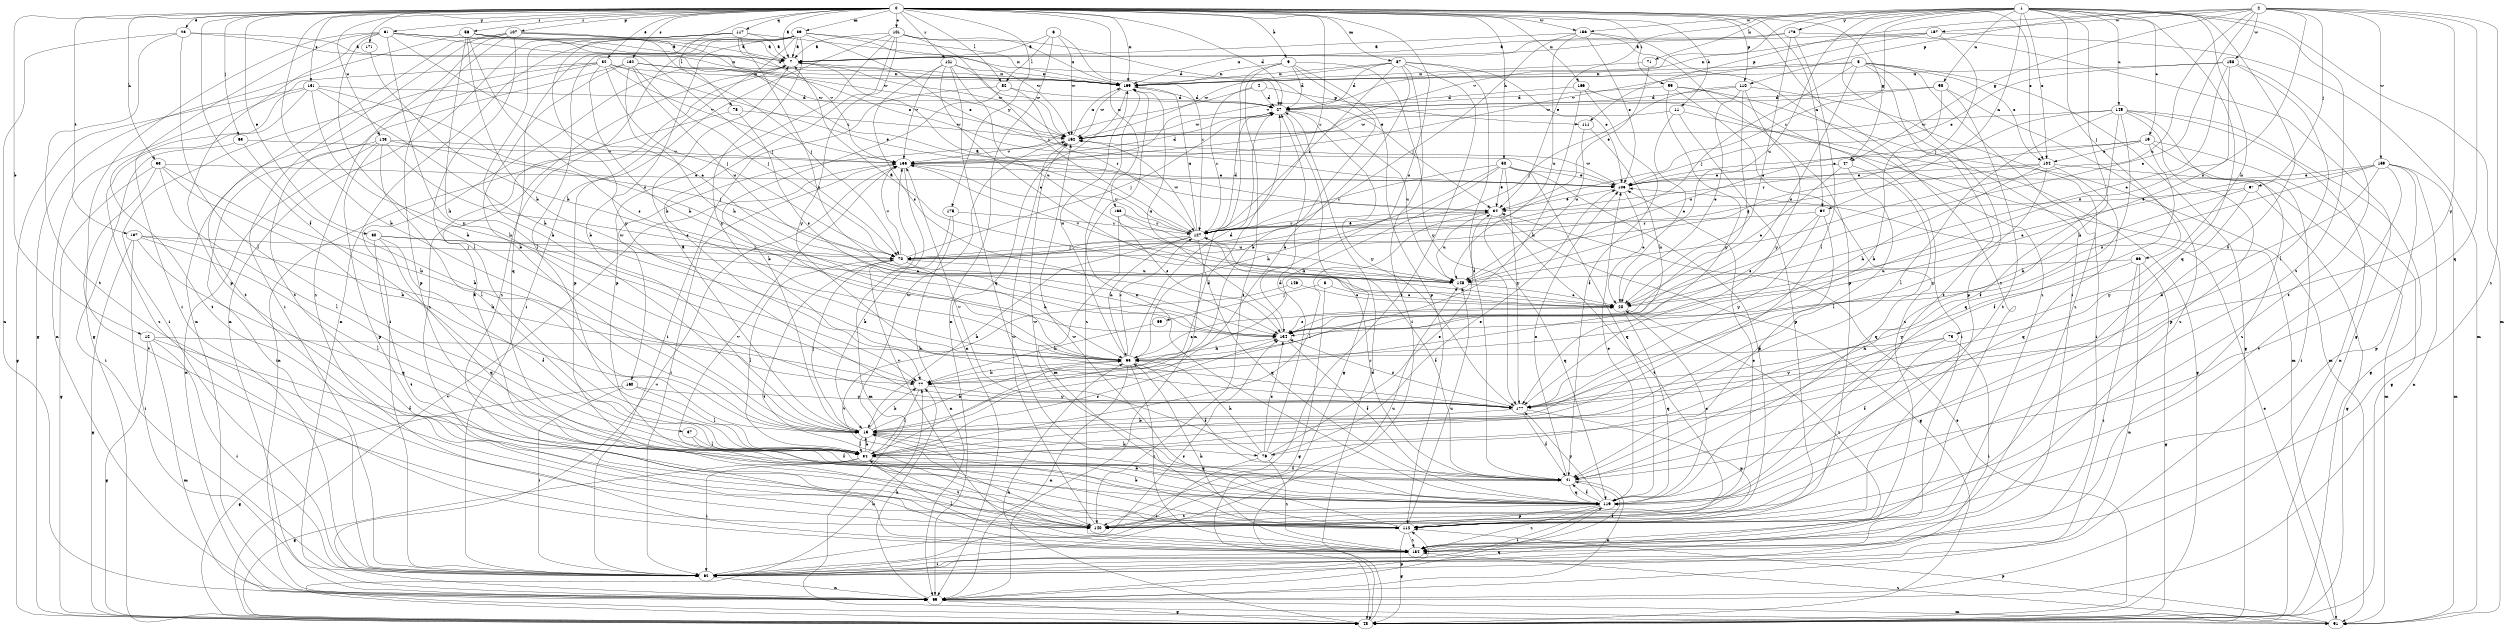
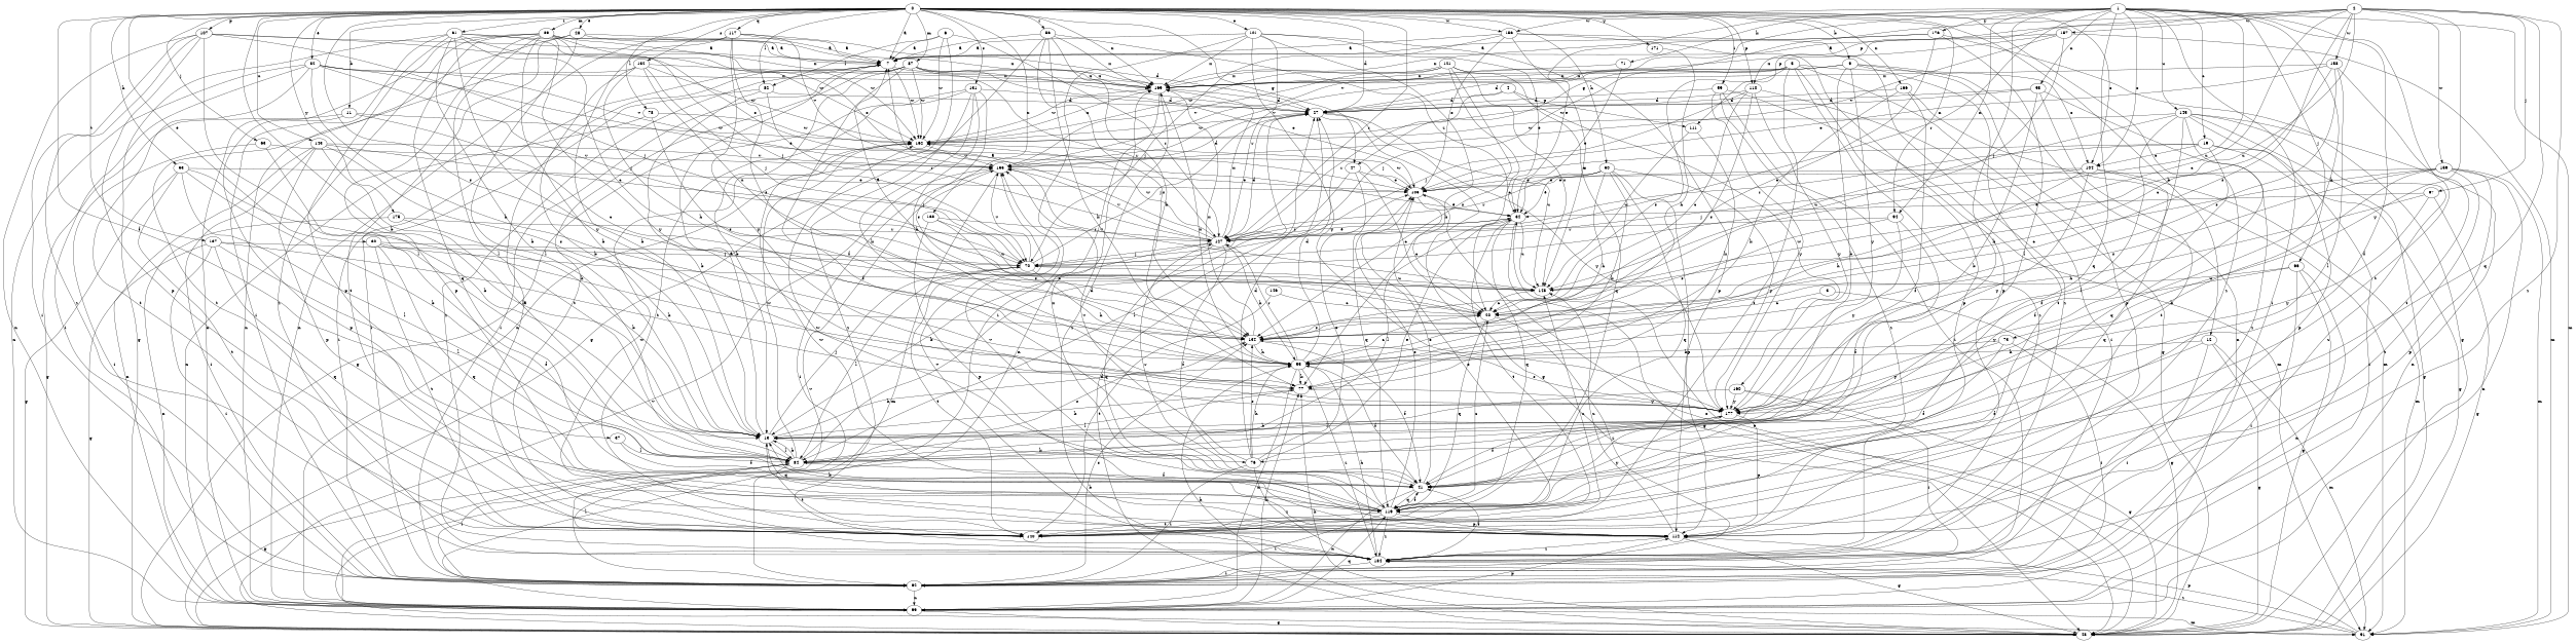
  strict digraph {
    0
    7
    9
    11
    12
    13
    27
    28
    30
    32
    37
    47
    53
    n14 [label=50]
    56
    59
    61
    63
    78
    82
    87
    89
    94
    101
    104
    107
    110
    117
    121
    127
    131
    132
    134
    137
    143
    156
    166
    168
    169
    171
    175
    184
    62
    162
    140
    177
    112
    99
    20
    48
    41
    91
    55
    76
    119
    70
    77
    84
    148
    34
    155
    105
    146
    1
    19
    66
    71
    73
    98
    n70 [label=145]
    176
    2
    67
    111
    157
    158
    159
    3
-   69
    4
    160
    5
    6
    0 -> 7 [label=a]
    0 -> 9 [label=b]
    0 -> 11 [label=b]
    0 -> 12 [label=b]
    0 -> 13 [label=b]
    0 -> 27 [label=d]
    0 -> 28 [label=e]
    0 -> 30 [label=e]
    0 -> 32 [label=e]
    0 -> 37 [label=f]
    0 -> 47 [label=g]
    0 -> 53 [label=h]
    0 -> n14 [label=h]
    0 -> 56 [label=i]
    0 -> 59 [label=i]
    0 -> 61 [label=i]
    0 -> 63 [label=j]
    0 -> 78 [label=l]
    0 -> 82 [label=l]
    0 -> 87 [label=m]
    0 -> 89 [label=m]
    0 -> 94 [label=n]
    0 -> 101 [label=o]
    0 -> 104 [label=o]
    0 -> 107 [label=p]
    0 -> 110 [label=p]
    0 -> 117 [label=q]
-   0 -> 121 [label=r]
    0 -> 127 [label=r]
    0 -> 131 [label=s]
    0 -> 132 [label=s]
    0 -> 134 [label=s]
    0 -> 137 [label=t]
    0 -> 143 [label=u]
    0 -> 156 [label=w]
    0 -> 166 [label=x]
    0 -> 168 [label=x]
    0 -> 169 [label=x]
    0 -> 171 [label=y]
    0 -> 175 [label=y]
    0 -> 184 [label=z]
    7 -> 169 [label=x]
    7 -> 184 [label=z]
    7 -> 62 [label=i]
    7 -> 162 [label=w]
    9 -> 13 [label=b]
    9 -> 27 [label=d]
    9 -> 169 [label=x]
    9 -> 140 [label=t]
    9 -> 177 [label=y]
    9 -> 112 [label=p]
    9 -> 99 [label=n]
    11 -> 162 [label=w]
    11 -> 112 [label=p]
    11 -> 20 [label=c]
    11 -> 48 [label=g]
    12 -> 62 [label=i]
    12 -> 48 [label=g]
    12 -> 41 [label=f]
    12 -> 91 [label=m]
    12 -> 55 [label=h]
    13 -> 7 [label=a]
    13 -> 55 [label=h]
    13 -> 76 [label=k]
    13 -> 119 [label=q]
    13 -> 70 [label=j]
    13 -> 77 [label=k]
    13 -> 84 [label=l]
    27 -> 162 [label=w]
    27 -> 177 [label=y]
    27 -> 48 [label=g]
    27 -> 148 [label=u]
    28 -> 7 [label=a]
    28 -> 169 [label=x]
    28 -> 140 [label=t]
    28 -> 99 [label=n]
    28 -> 84 [label=l]
    30 -> 140 [label=t]
    30 -> 20 [label=c]
    30 -> 41 [label=f]
    30 -> 119 [label=q]
-   30 -> 70 [label=j]
+   30 -> 70 [label=f]
    32 -> 169 [label=x]
    32 -> 62 [label=i]
    32 -> 140 [label=t]
    32 -> 99 [label=n]
    32 -> 55 [label=h]
    32 -> 70 [label=j]
    32 -> 34 [label=e]
    32 -> 155 [label=v]
    37 -> 41 [label=f]
    37 -> 84 [label=l]
    47 -> 20 [label=c]
    47 -> 119 [label=q]
    47 -> 84 [label=l]
    47 -> 105 [label=o]
    53 -> 13 [label=b]
    53 -> 140 [label=t]
    53 -> 48 [label=g]
    53 -> 77 [label=k]
    53 -> 84 [label=l]
    53 -> 105 [label=o]
    n14 -> 127 [label=r]
    n14 -> 177 [label=y]
    n14 -> 112 [label=p]
    n14 -> 55 [label=h]
    n14 -> 119 [label=q]
    n14 -> 77 [label=k]
    n14 -> 34 [label=e]
    n14 -> 105 [label=o]
    56 -> 7 [label=a]
    56 -> 134 [label=s]
    56 -> 169 [label=x]
    56 -> 48 [label=g]
    56 -> 55 [label=h]
    56 -> 77 [label=k]
    56 -> 34 [label=z]
    59 -> 27 [label=d]
    59 -> 184 [label=z]
    59 -> 62 [label=i]
    59 -> 177 [label=y]
    59 -> 91 [label=m]
    61 -> 7 [label=a]
    61 -> 13 [label=b]
    61 -> 62 [label=i]
    61 -> 162 [label=w]
    61 -> 177 [label=y]
    61 -> 112 [label=p]
    61 -> 20 [label=c]
    61 -> 48 [label=g]
    61 -> 70 [label=j]
    63 -> 13 [label=b]
    63 -> 62 [label=i]
    63 -> 155 [label=v]
    78 -> 134 [label=s]
    78 -> 162 [label=w]
    78 -> 99 [label=n]
    82 -> 13 [label=b]
    82 -> 27 [label=d]
    82 -> 127 [label=r]
    82 -> 62 [label=i]
    87 -> 13 [label=b]
    87 -> 27 [label=d]
    87 -> 127 [label=r]
    87 -> 169 [label=x]
    87 -> 62 [label=i]
    87 -> 162 [label=w]
    87 -> 140 [label=t]
    87 -> 41 [label=f]
    87 -> 105 [label=o]
    89 -> 7 [label=a]
    89 -> 13 [label=b]
    89 -> 169 [label=x]
    89 -> 184 [label=z]
    89 -> 162 [label=w]
    89 -> 177 [label=y]
    89 -> 112 [label=p]
    89 -> 99 [label=n]
    89 -> 119 [label=q]
    89 -> 84 [label=l]
    89 -> 105 [label=o]
    94 -> 127 [label=r]
    94 -> 134 [label=s]
    94 -> 177 [label=y]
    94 -> 41 [label=f]
    101 -> 7 [label=a]
    101 -> 127 [label=r]
    101 -> 169 [label=x]
    101 -> 62 [label=i]
    101 -> 177 [label=y]
    101 -> 112 [label=p]
    101 -> 77 [label=k]
    101 -> 34 [label=e]
    104 -> 177 [label=y]
    104 -> 91 [label=m]
    104 -> 55 [label=h]
    104 -> 119 [label=q]
    104 -> 70 [label=j]
    104 -> 105 [label=o]
    107 -> 7 [label=a]
    107 -> 184 [label=z]
    107 -> 62 [label=i]
    107 -> 112 [label=p]
    107 -> 99 [label=n]
    107 -> 70 [label=j]
    107 -> 84 [label=l]
    107 -> 105 [label=o]
    110 -> 27 [label=d]
    110 -> 134 [label=s]
    110 -> 62 [label=i]
    110 -> 177 [label=y]
    110 -> 20 [label=c]
    110 -> 70 [label=j]
    117 -> 7 [label=a]
    117 -> 13 [label=b]
    117 -> 27 [label=d]
    117 -> 134 [label=s]
    117 -> 177 [label=y]
    117 -> 99 [label=n]
    117 -> 155 [label=v]
    121 -> 134 [label=s]
    121 -> 169 [label=x]
    121 -> 162 [label=w]
    121 -> 20 [label=c]
    121 -> 119 [label=q]
    121 -> 148 [label=u]
    121 -> 155 [label=v]
    127 -> 7 [label=a]
    127 -> 13 [label=b]
    127 -> 27 [label=d]
    127 -> 169 [label=x]
    127 -> 162 [label=w]
    127 -> 41 [label=f]
    127 -> 55 [label=h]
    127 -> 119 [label=q]
    127 -> 70 [label=j]
    127 -> 34 [label=e]
    127 -> 155 [label=v]
    131 -> 27 [label=d]
    131 -> 134 [label=s]
    131 -> 184 [label=z]
    131 -> 140 [label=t]
    131 -> 48 [label=g]
    131 -> 55 [label=h]
    131 -> 77 [label=k]
    132 -> 13 [label=b]
    132 -> 169 [label=x]
    132 -> 162 [label=w]
    132 -> 140 [label=t]
    132 -> 55 [label=h]
    132 -> 70 [label=j]
    132 -> 148 [label=u]
    134 -> 169 [label=x]
    134 -> 41 [label=f]
    134 -> 55 [label=h]
    137 -> 62 [label=i]
    137 -> 48 [label=g]
    137 -> 119 [label=q]
    137 -> 70 [label=j]
    137 -> 77 [label=k]
    137 -> 84 [label=l]
    143 -> 134 [label=s]
    143 -> 62 [label=i]
    143 -> 112 [label=p]
    143 -> 99 [label=n]
    143 -> 70 [label=j]
    143 -> 84 [label=l]
    143 -> 155 [label=v]
    156 -> 7 [label=a]
    156 -> 184 [label=z]
    156 -> 112 [label=p]
    156 -> 70 [label=j]
    156 -> 148 [label=u]
    156 -> 105 [label=o]
    166 -> 27 [label=d]
    166 -> 41 [label=f]
    166 -> 91 [label=m]
    166 -> 77 [label=k]
    168 -> 127 [label=r]
    168 -> 134 [label=s]
-   168 -> 112 [label=m]
+   168 -> 112 [label=p]
    168 -> 148 [label=u]
    169 -> 27 [label=d]
    169 -> 184 [label=z]
    169 -> 162 [label=w]
    169 -> 99 [label=n]
    171 -> 55 [label=h]
    175 -> 13 [label=b]
    175 -> 127 [label=r]
    175 -> 99 [label=n]
    184 -> 62 [label=i]
    184 -> 41 [label=f]
    184 -> 55 [label=h]
    184 -> 84 [label=l]
    184 -> 155 [label=v]
    62 -> 134 [label=s]
    62 -> 99 [label=n]
    162 -> 169 [label=x]
    162 -> 155 [label=v]
    140 -> 7 [label=a]
    140 -> 162 [label=w]
    140 -> 148 [label=u]
    140 -> 105 [label=o]
    177 -> 13 [label=b]
    177 -> 134 [label=s]
    177 -> 112 [label=p]
    177 -> 41 [label=f]
    112 -> 13 [label=b]
    112 -> 184 [label=z]
    112 -> 162 [label=w]
    112 -> 48 [label=g]
    112 -> 148 [label=u]
    99 -> 112 [label=p]
    99 -> 48 [label=g]
    99 -> 91 [label=m]
    99 -> 119 [label=q]
    99 -> 77 [label=k]
    99 -> 155 [label=v]
    20 -> 134 [label=s]
    20 -> 184 [label=z]
    20 -> 119 [label=q]
    48 -> 27 [label=d]
    48 -> 55 [label=h]
    48 -> 77 [label=k]
    48 -> 34 [label=e]
    48 -> 155 [label=v]
    41 -> 127 [label=r]
    41 -> 99 [label=n]
    41 -> 119 [label=q]
    41 -> 105 [label=o]
    91 -> 184 [label=z]
    91 -> 112 [label=p]
    91 -> 105 [label=o]
    55 -> 27 [label=d]
    55 -> 127 [label=r]
    55 -> 169 [label=x]
    55 -> 184 [label=z]
    55 -> 99 [label=n]
    55 -> 20 [label=c]
    55 -> 41 [label=f]
    55 -> 77 [label=k]
    76 -> 27 [label=d]
    76 -> 134 [label=s]
    76 -> 184 [label=z]
    76 -> 62 [label=i]
    76 -> 55 [label=h]
    76 -> 34 [label=e]
    76 -> 155 [label=v]
    76 -> 105 [label=o]
    119 -> 13 [label=b]
    119 -> 169 [label=x]
    119 -> 184 [label=z]
    119 -> 62 [label=i]
    119 -> 162 [label=w]
    119 -> 140 [label=t]
    119 -> 177 [label=y]
    119 -> 112 [label=p]
    119 -> 20 [label=c]
    119 -> 41 [label=f]
    119 -> 155 [label=v]
    119 -> 105 [label=o]
    70 -> 27 [label=j]
    70 -> 140 [label=t]
    70 -> 55 [label=h]
    70 -> 84 [label=l]
    70 -> 148 [label=u]
    70 -> 155 [label=v]
    77 -> 177 [label=y]
    77 -> 84 [label=l]
    84 -> 13 [label=b]
    84 -> 27 [label=d]
    84 -> 134 [label=s]
    84 -> 62 [label=i]
    84 -> 162 [label=w]
    84 -> 140 [label=t]
    84 -> 48 [label=g]
    84 -> 41 [label=f]
    148 -> 7 [label=a]
    148 -> 20 [label=c]
    148 -> 155 [label=v]
    34 -> 127 [label=r]
    34 -> 140 [label=t]
    34 -> 48 [label=g]
    34 -> 119 [label=q]
    34 -> 84 [label=l]
    34 -> 148 [label=u]
    155 -> 27 [label=d]
    155 -> 62 [label=i]
    155 -> 91 [label=m]
    155 -> 105 [label=o]
    105 -> 162 [label=w]
    105 -> 20 [label=c]
    105 -> 34 [label=e]
    146 -> 140 [label=t]
    146 -> 20 [label=c]
    1 -> 94 [label=n]
    1 -> 104 [label=o]
    1 -> 127 [label=r]
    1 -> 156 [label=w]
    1 -> 62 [label=i]
    1 -> 140 [label=t]
    1 -> 41 [label=f]
    1 -> 91 [label=m]
    1 -> 76 [label=k]
    1 -> 119 [label=q]
    1 -> 148 [label=u]
    1 -> 34 [label=e]
    1 -> 155 [label=v]
    1 -> 19 [label=c]
    1 -> 66 [label=j]
    1 -> 71 [label=k]
    1 -> 73 [label=k]
    1 -> 98 [label=n]
    1 -> n70 [label=u]
    1 -> 176 [label=y]
    19 -> 104 [label=o]
    19 -> 127 [label=r]
    19 -> 62 [label=i]
    19 -> 48 [label=g]
    19 -> 41 [label=f]
    19 -> 105 [label=o]
    66 -> 62 [label=i]
    66 -> 177 [label=y]
    66 -> 99 [label=n]
    66 -> 48 [label=g]
    66 -> 148 [label=u]
    71 -> 169 [label=x]
    71 -> 34 [label=e]
    73 -> 62 [label=i]
    73 -> 177 [label=y]
    73 -> 41 [label=f]
    73 -> 55 [label=h]
    98 -> 13 [label=b]
    98 -> 27 [label=d]
    98 -> 184 [label=z]
    98 -> 162 [label=w]
    98 -> 140 [label=t]
    n70 -> 184 [label=z]
    n70 -> 162 [label=w]
    n70 -> 112 [label=p]
    n70 -> 99 [label=n]
    n70 -> 48 [label=g]
    n70 -> 41 [label=f]
    n70 -> 119 [label=q]
    n70 -> 84 [label=l]
    n70 -> 148 [label=u]
    176 -> 7 [label=a]
    176 -> 169 [label=x]
    176 -> 20 [label=c]
    176 -> 48 [label=g]
    176 -> 84 [label=l]
    2 -> 47 [label=g]
    2 -> 110 [label=p]
    2 -> 134 [label=s]
    2 -> 184 [label=z]
    2 -> 177 [label=y]
    2 -> 20 [label=c]
    2 -> 119 [label=q]
    2 -> 148 [label=u]
    2 -> 67 [label=j]
    2 -> 111 [label=p]
    2 -> 157 [label=w]
    2 -> 158 [label=w]
    2 -> 159 [label=w]
    67 -> 177 [label=y]
    67 -> 48 [label=g]
    67 -> 55 [label=h]
    67 -> 34 [label=e]
    111 -> 77 [label=k]
    111 -> 148 [label=u]
    157 -> 7 [label=a]
    157 -> 169 [label=x]
    157 -> 91 [label=m]
    157 -> 70 [label=j]
    157 -> 155 [label=v]
    158 -> 134 [label=s]
    158 -> 169 [label=x]
    158 -> 140 [label=t]
    158 -> 20 [label=c]
    158 -> 84 [label=l]
    158 -> 105 [label=o]
    159 -> 13 [label=b]
    159 -> 134 [label=s]
    159 -> 140 [label=t]
    159 -> 112 [label=p]
    159 -> 99 [label=n]
    159 -> 20 [label=c]
    159 -> 91 [label=m]
    159 -> 105 [label=o]
    3 -> 20 [label=c]
    3 -> 48 [label=g]
-   3 -> 69 [label=j]
-   69 -> 77 [label=k]
    4 -> 27 [label=d]
    4 -> 127 [label=r]
    4 -> 111 [label=p]
    4 -> 160 [label=w]
    160 -> 62 [label=i]
    160 -> 177 [label=y]
    160 -> 48 [label=g]
    160 -> 84 [label=l]
    5 -> 104 [label=o]
    5 -> 134 [label=s]
    5 -> 169 [label=x]
    5 -> 184 [label=z]
    5 -> 140 [label=t]
    5 -> 112 [label=p]
    5 -> 48 [label=g]
    5 -> 70 [label=j]
    5 -> 155 [label=v]
    6 -> 7 [label=a]
    6 -> 82 [label=l]
    6 -> 127 [label=r]
    6 -> 162 [label=w]
    6 -> 99 [label=n]
  }
